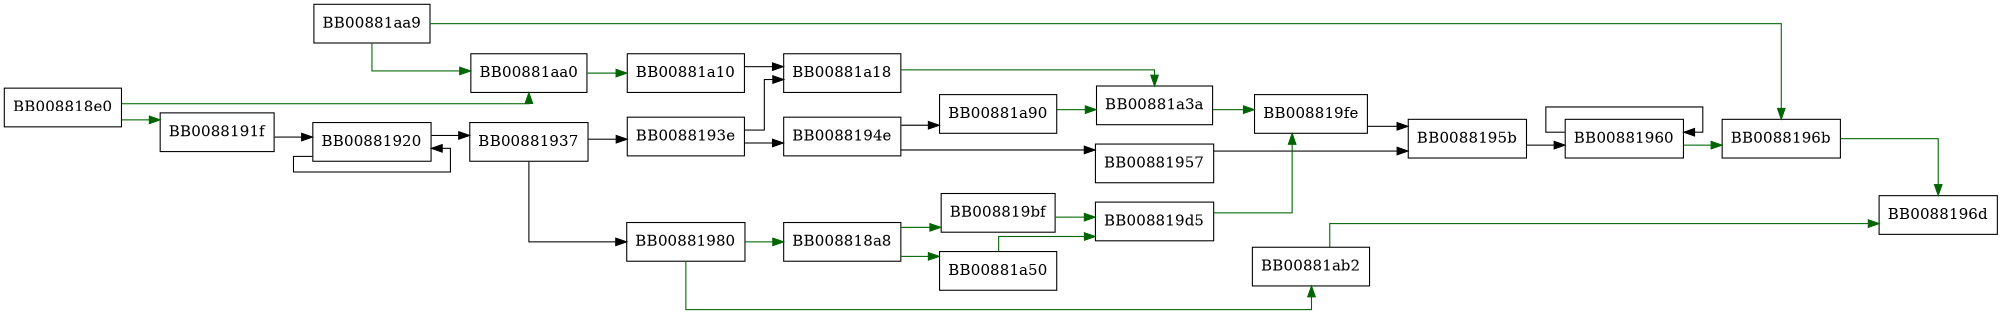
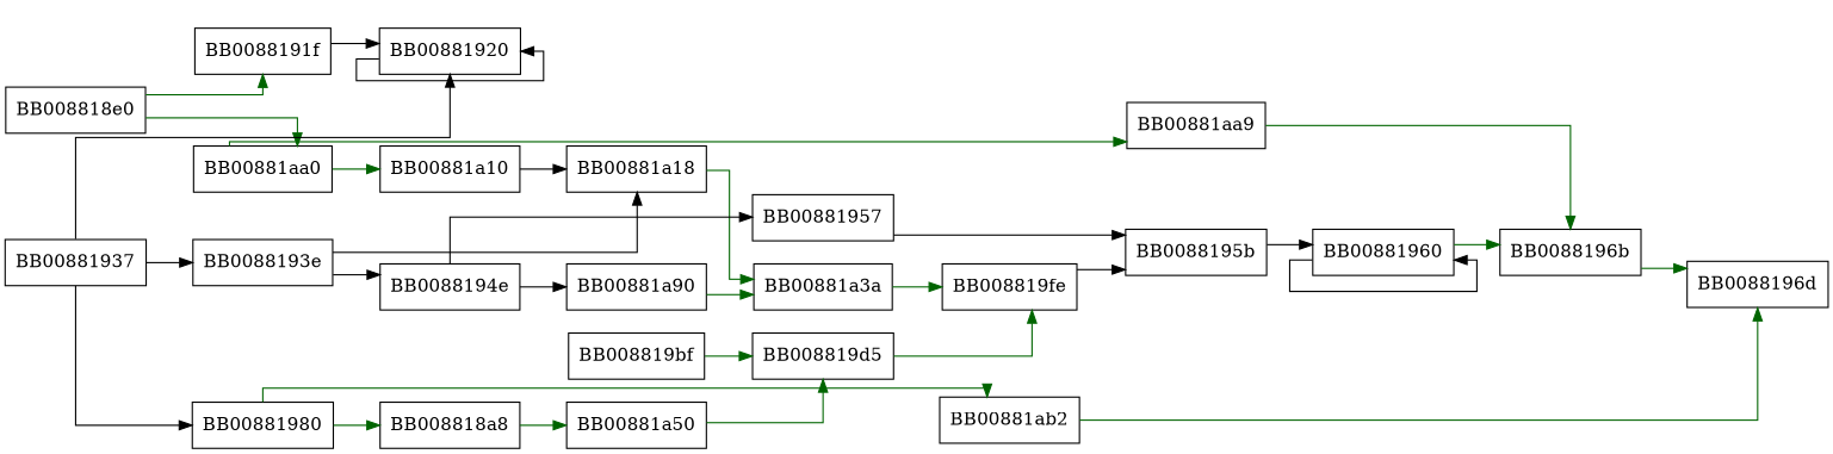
  digraph {
    rankdir=LR
    splines=ortho
    node [shape=box]
    edge [color=darkgreen]
    BB008818e0
    BB00881aa0
    BB0088191f
    BB00881a10
    BB00881aa9
    BB00881920
    BB00881a18
    BB0088196b
    n9 [label=BB00881937]
    BB00881980
    BB0088193e
    BB00881ab2
    n13 [label=BB008818a8]
    BB0088194e
    BB0088196d
    BB00881a50
    BB008819bf
    BB00881a3a
    BB00881a90
    BB00881957
    BB008819fe
    BB0088195b
    BB00881960
    BB008819d5
    BB008818e0 -> BB00881aa0
    BB008818e0 -> BB0088191f
    BB00881aa0 -> BB00881a10
-   BB00881aa9 -> BB00881aa0
+   BB00881aa0 -> BB00881aa9
    BB0088191f -> BB00881920 [color=black]
    BB00881a10 -> BB00881a18 [color=black]
    BB00881aa9 -> BB0088196b
    BB00881920 -> BB00881920 [color=black]
-   BB00881920 -> n9 [color=black]
+   n9 -> BB00881920 [color=black]
    BB00881a18 -> BB00881a3a
    BB0088196b -> BB0088196d
    n9 -> BB00881980 [color=black]
    n9 -> BB0088193e [color=black]
    BB00881980 -> BB00881ab2
    BB00881980 -> n13
    BB0088193e -> BB00881a18 [color=black]
    BB0088193e -> BB0088194e [color=black]
    BB00881ab2 -> BB0088196d
    n13 -> BB00881a50
-   n13 -> BB008819bf
    BB0088194e -> BB00881a90 [color=black]
    BB0088194e -> BB00881957 [color=black]
    BB00881a50 -> BB008819d5
    BB008819bf -> BB008819d5
    BB00881a3a -> BB008819fe
    BB00881a90 -> BB00881a3a
    BB00881957 -> BB0088195b [color=black]
    BB008819fe -> BB0088195b [color=black]
    BB0088195b -> BB00881960 [color=black]
    BB00881960 -> BB0088196b
    BB00881960 -> BB00881960 [color=black]
    BB008819d5 -> BB008819fe
  }
